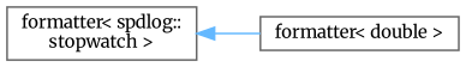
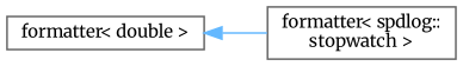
  digraph {
    rankdir=LR
    fontname=Merriweather
    node [color=grey40 fillcolor=white fontname=Merriweather fontsize=10 shape=box style=filled]
    n1 [height=0.2 label="formatter\< double \>" width=0.4]
    n2 [height=0.2 label="formatter\< spdlog::\lstopwatch \>" width=0.4]
-   n2 -> n1 [color=steelblue1 dir=back fontname=Merriweather fontsize=10 labelfontname=Helvetica labelfontsize=10 style=solid]
+   n1 -> n2 [color=steelblue1 dir=back fontname=Merriweather fontsize=10 labelfontname=Helvetica labelfontsize=10 style=solid]
  }
